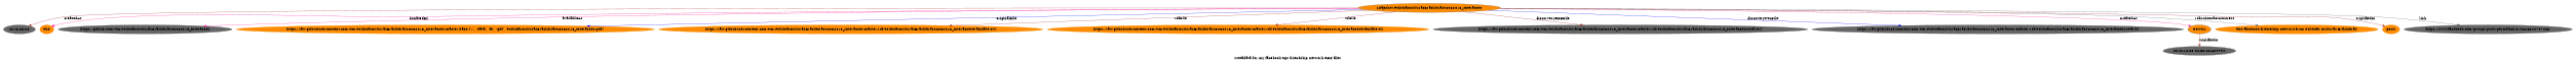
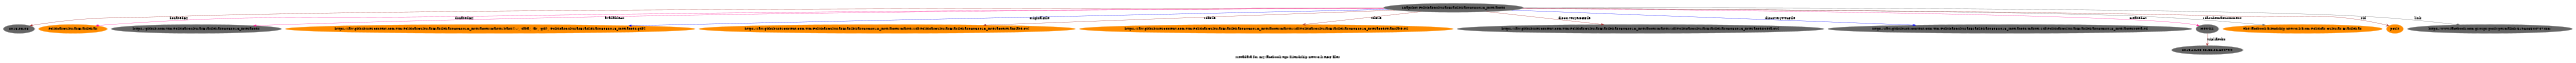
  digraph {
    label="Metadata for my facebook ego friendship network RDF files"
    node [color=gray40 style=filled]
    edge [arrowhead=normal color=brown]
    n1 [label="2013-03-08"]
-   "Snapshot PoliticasCulturasBrasileiras08032013_Interacoes" [fillcolor=darkorange]
-   n3 [color=darkorange label=The]
+   "Snapshot PoliticasCulturasBrasileiras08032013_Interacoes"
+   n3 [color=darkorange label=PoliticasCulturasBrasileiras]
    n4 [label="https://github.com/ttm/PoliticasCulturasBrasileiras08032013_Interacoes"]
    n5 [color=darkorange label="https://raw.githubusercontent.com/ttm/PoliticasCulturasBrasileiras08032013_Interacoes/master/base/['..', 'data', 'fb', 'gdf', 'PoliticasCulturasBrasileiras08032013_Interacoes.gdf']"]
    n6 [color=darkorange label="https://raw.githubusercontent.com/ttm/PoliticasCulturasBrasileiras08032013_Interacoes/master/rdf/PoliticasCulturasBrasileiras08032013_InteracoesTranslate.owl"]
    n7 [color=darkorange label="https://raw.githubusercontent.com/ttm/PoliticasCulturasBrasileiras08032013_Interacoes/master/rdf/PoliticasCulturasBrasileiras08032013_InteracoesTranslate.ttl"]
    n8 [label="https://raw.githubusercontent.com/ttm/PoliticasCulturasBrasileiras08032013_Interacoes/master/rdf/PoliticasCulturasBrasileiras08032013_InteracoesMeta.owl"]
    n9 [label="https://raw.githubusercontent.com/ttm/PoliticasCulturasBrasileiras08032013_Interacoes/master/rdf/PoliticasCulturasBrasileiras08032013_InteracoesMeta.ttl"]
-   n10 [label=Netvizz fillcolor=darkorange]
+   n10 [label=Netvizz]
    n11 [color=darkorange label="The facebook friendship network from Politicas Culturas Brasileiras"]
    n12 [color=darkorange label=pcult]
    n13 [label="https://www.facebook.com/groups/pcult/permalink/519626544747423/"]
    n14 [label="2015-12-03 02:58:26.604794"]
-   "Snapshot PoliticasCulturasBrasileiras08032013_Interacoes" -> n1 [label=createdAt]
+   "Snapshot PoliticasCulturasBrasileiras08032013_Interacoes" -> n1 [label=donatedBy]
    "Snapshot PoliticasCulturasBrasileiras08032013_Interacoes" -> n3 [arrowhead=diamond color=deeppink label=donatedBy]
    "Snapshot PoliticasCulturasBrasileiras08032013_Interacoes" -> n4 [color=deeppink label=availableAt]
    "Snapshot PoliticasCulturasBrasileiras08032013_Interacoes" -> n5 [color=blue label=originalFile]
    "Snapshot PoliticasCulturasBrasileiras08032013_Interacoes" -> n6 [label=rdfFile]
    "Snapshot PoliticasCulturasBrasileiras08032013_Interacoes" -> n7 [arrowhead=vee label=ttlFile]
    "Snapshot PoliticasCulturasBrasileiras08032013_Interacoes" -> n8 [label=discorveryRDFFile]
    "Snapshot PoliticasCulturasBrasileiras08032013_Interacoes" -> n9 [color=blue label=discoveryTTLFile]
    "Snapshot PoliticasCulturasBrasileiras08032013_Interacoes" -> n10 [color=deeppink label=createdAt]
    "Snapshot PoliticasCulturasBrasileiras08032013_Interacoes" -> n11 [color=gray40 label="rdf-schema#comment"]
-   "Snapshot PoliticasCulturasBrasileiras08032013_Interacoes" -> n12 [arrowhead=vee label=triplifiedIn]
+   "Snapshot PoliticasCulturasBrasileiras08032013_Interacoes" -> n12 [arrowhead=vee label=sid]
    "Snapshot PoliticasCulturasBrasileiras08032013_Interacoes" -> n13 [arrowhead=diamond color=gray40 label=link]
    n10 -> n14 [arrowhead=vee label=triplifiedIn]
  }
